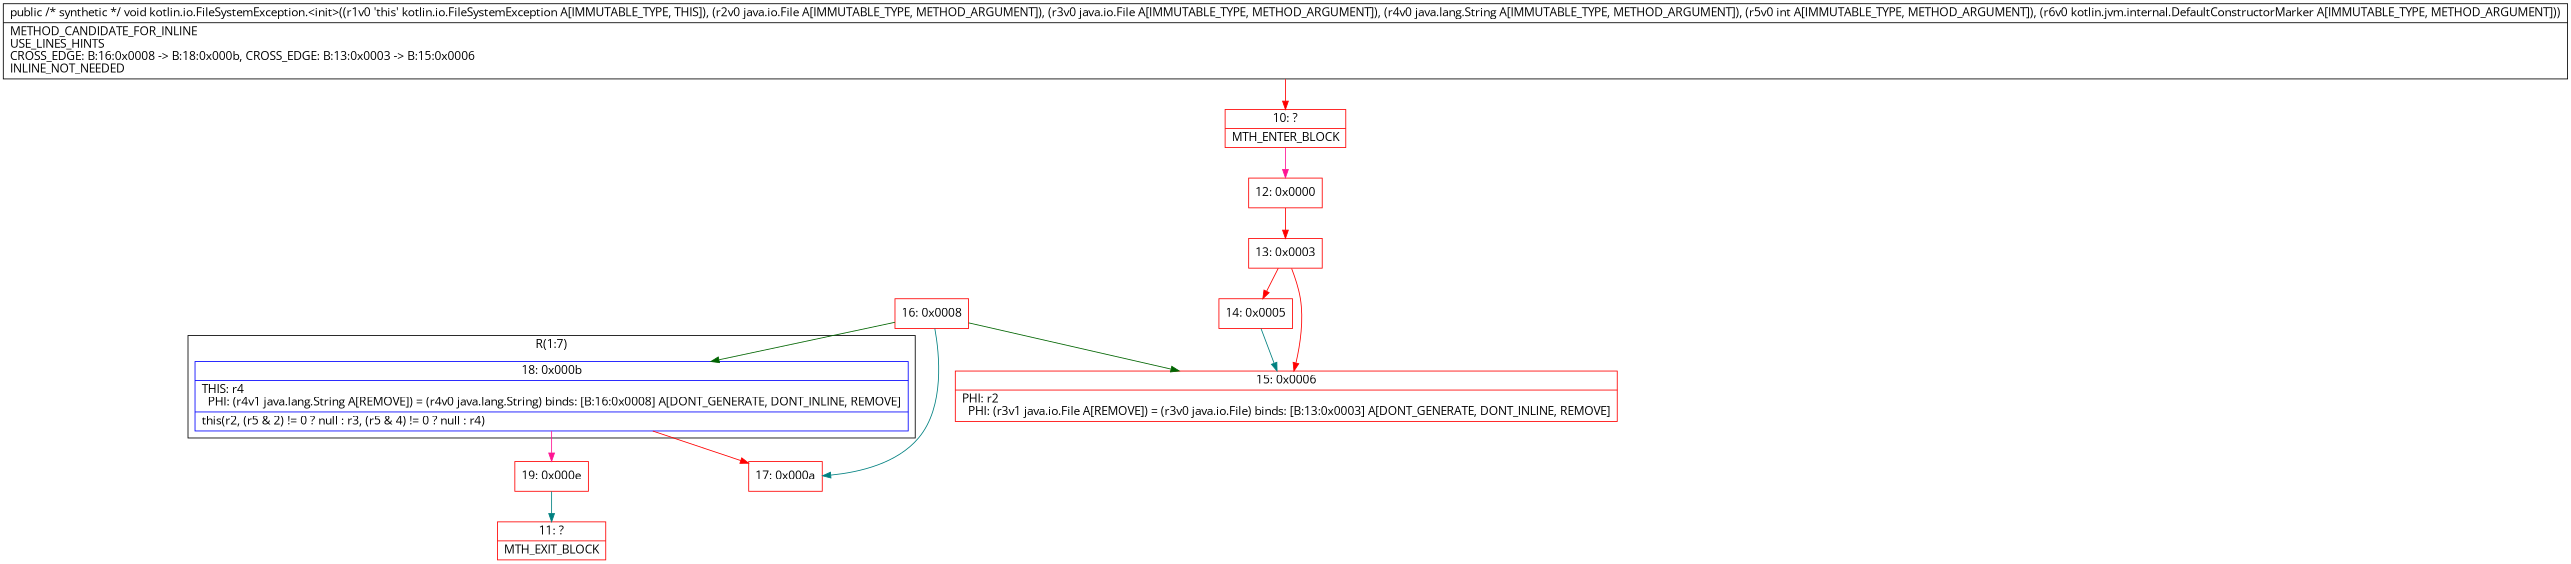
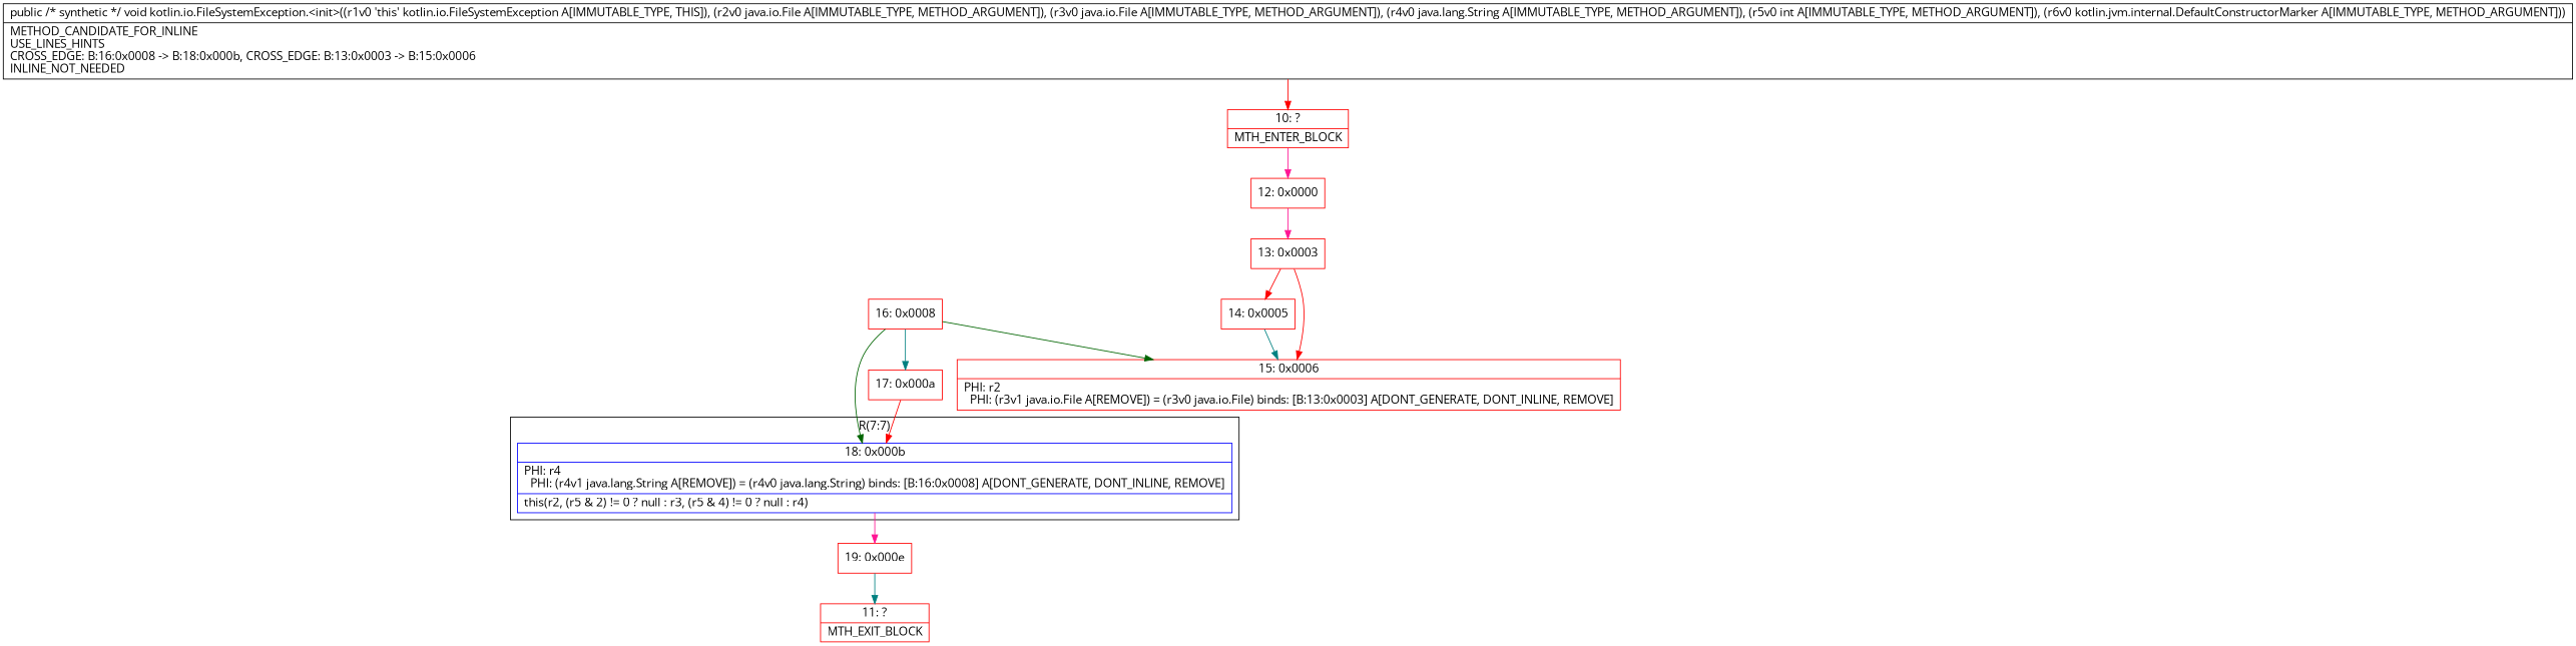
  digraph {
    fontname="Open Sans"
    node [color=red fontname="Open Sans" shape=record]
    edge [color=red fontname="Open Sans"]
-   n1 [color=blue label="{18\:\ 0x000b|THIS: r4 \l  PHI: (r4v1 java.lang.String A[REMOVE]) = (r4v0 java.lang.String) binds: [B:16:0x0008] A[DONT_GENERATE, DONT_INLINE, REMOVE]\l|this(r2, (r5 & 2) != 0 ? null : r3, (r5 & 4) != 0 ? null : r4)\l}"]
+   n1 [color=blue label="{18\:\ 0x000b|PHI: r4 \l  PHI: (r4v1 java.lang.String A[REMOVE]) = (r4v0 java.lang.String) binds: [B:16:0x0008] A[DONT_GENERATE, DONT_INLINE, REMOVE]\l|this(r2, (r5 & 2) != 0 ? null : r3, (r5 & 4) != 0 ? null : r4)\l}"]
    n2 [label="{19\:\ 0x000e}"]
    n3 [label="{11\:\ ?|MTH_EXIT_BLOCK\l}"]
    n4 [label="{10\:\ ?|MTH_ENTER_BLOCK\l}"]
    n5 [label="{12\:\ 0x0000}"]
    n6 [label="{13\:\ 0x0003}"]
    n7 [label="{14\:\ 0x0005}"]
    n8 [label="{15\:\ 0x0006|PHI: r2 \l  PHI: (r3v1 java.io.File A[REMOVE]) = (r3v0 java.io.File) binds: [B:13:0x0003] A[DONT_GENERATE, DONT_INLINE, REMOVE]\l}"]
    n9 [label="{16\:\ 0x0008}"]
    n10 [label="{17\:\ 0x000a}"]
    n11 [label="{public \/* synthetic *\/ void kotlin.io.FileSystemException.\<init\>((r1v0 'this' kotlin.io.FileSystemException A[IMMUTABLE_TYPE, THIS]), (r2v0 java.io.File A[IMMUTABLE_TYPE, METHOD_ARGUMENT]), (r3v0 java.io.File A[IMMUTABLE_TYPE, METHOD_ARGUMENT]), (r4v0 java.lang.String A[IMMUTABLE_TYPE, METHOD_ARGUMENT]), (r5v0 int A[IMMUTABLE_TYPE, METHOD_ARGUMENT]), (r6v0 kotlin.jvm.internal.DefaultConstructorMarker A[IMMUTABLE_TYPE, METHOD_ARGUMENT]))  | METHOD_CANDIDATE_FOR_INLINE\lUSE_LINES_HINTS\lCROSS_EDGE: B:16:0x0008 \-\> B:18:0x000b, CROSS_EDGE: B:13:0x0003 \-\> B:15:0x0006\lINLINE_NOT_NEEDED\l}" color=""]
    subgraph cluster_1 {
-     label="R(1:7)"
+     label="R(7:7)"
      n1
    }
    n1 -> n2 [color=deeppink]
    n2 -> n3 [color=teal]
    n4 -> n5 [color=deeppink]
-   n5 -> n6
+   n5 -> n6 [color=deeppink]
    n6 -> n7
    n6 -> n8
    n7 -> n8 [color=teal]
    n9 -> n1 [color=darkgreen]
    n9 -> n8 [color=darkgreen]
    n9 -> n10 [color=teal]
-   n1 -> n10
+   n10 -> n1
    n11 -> n4
  }
